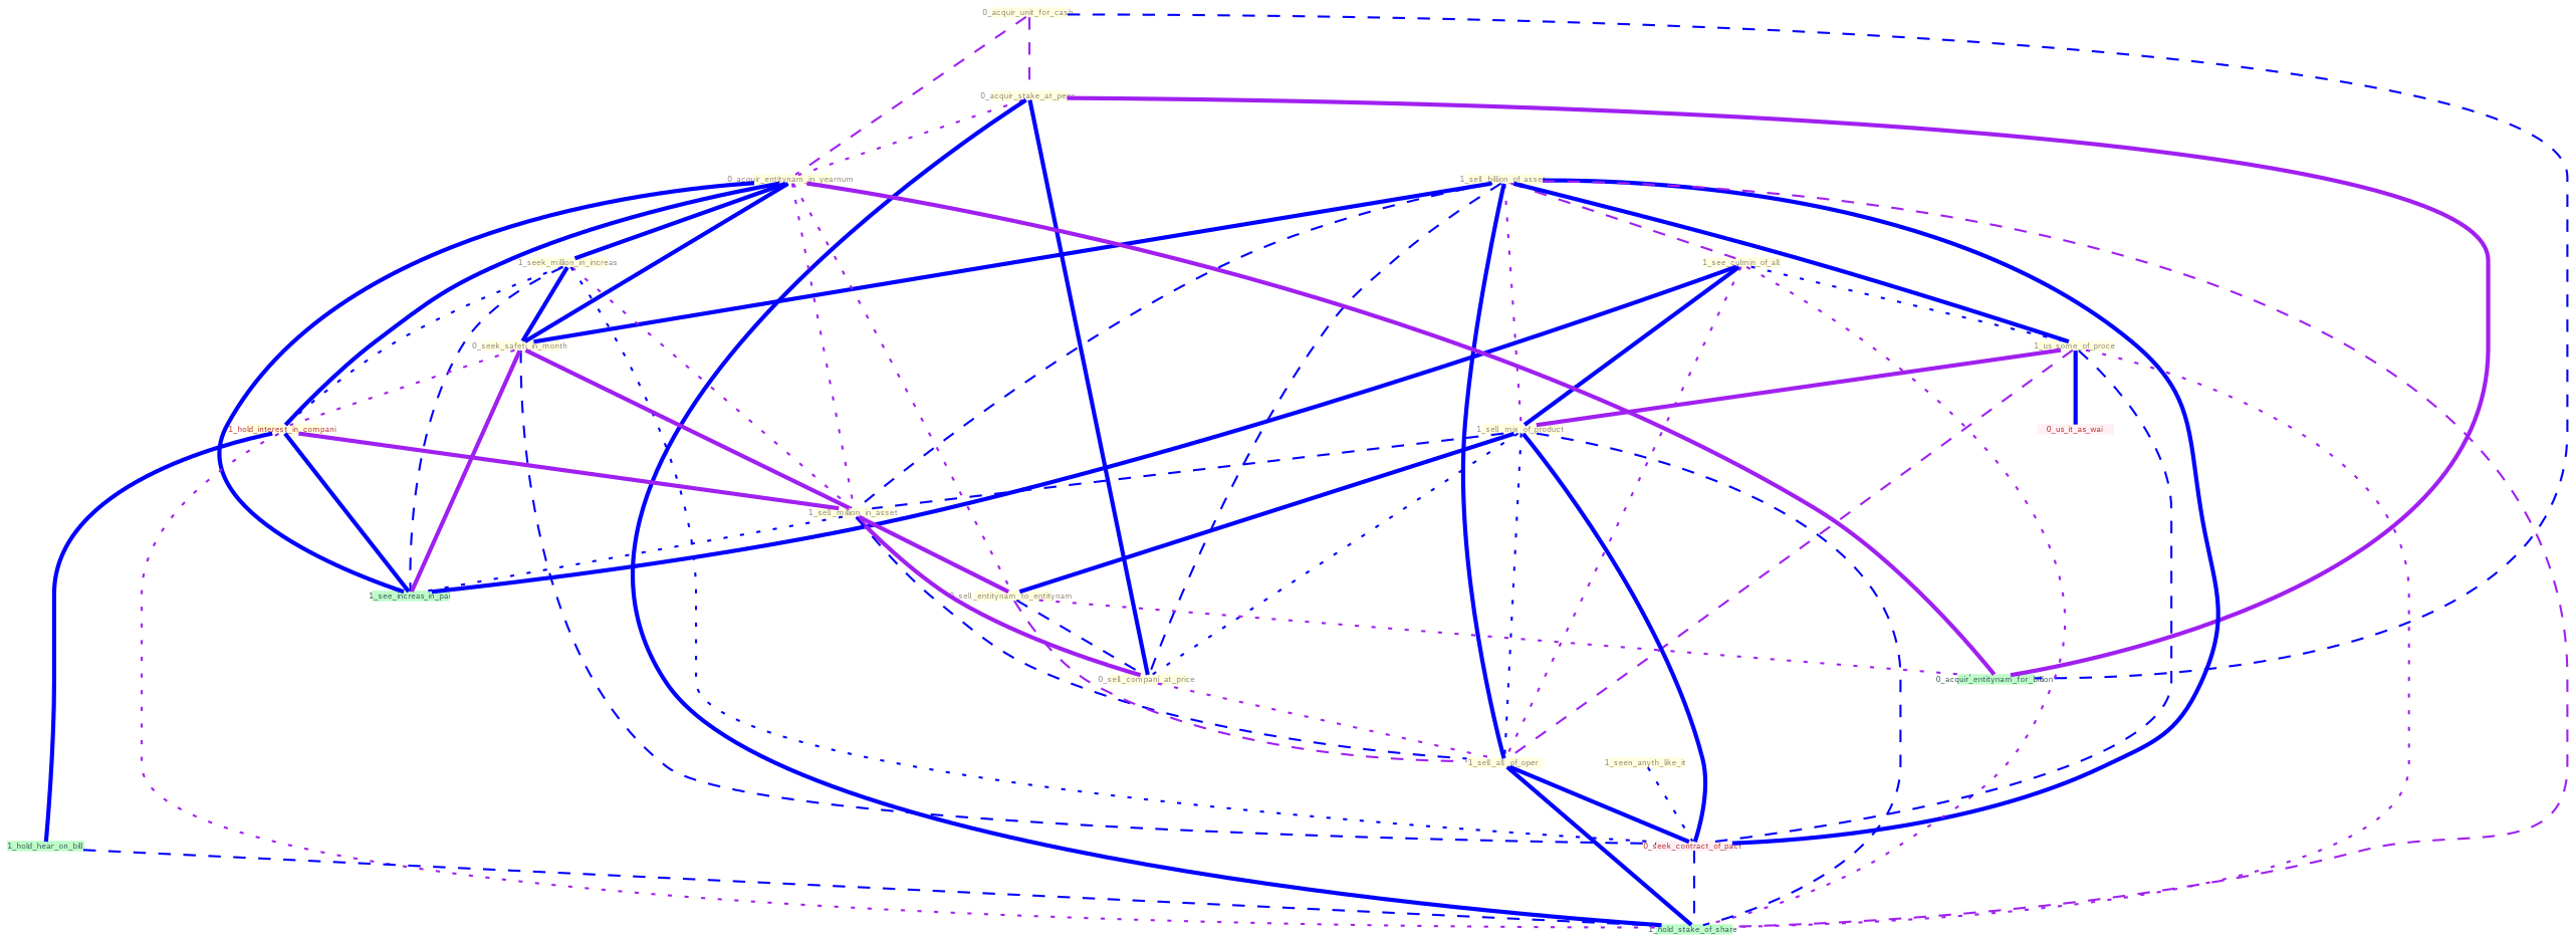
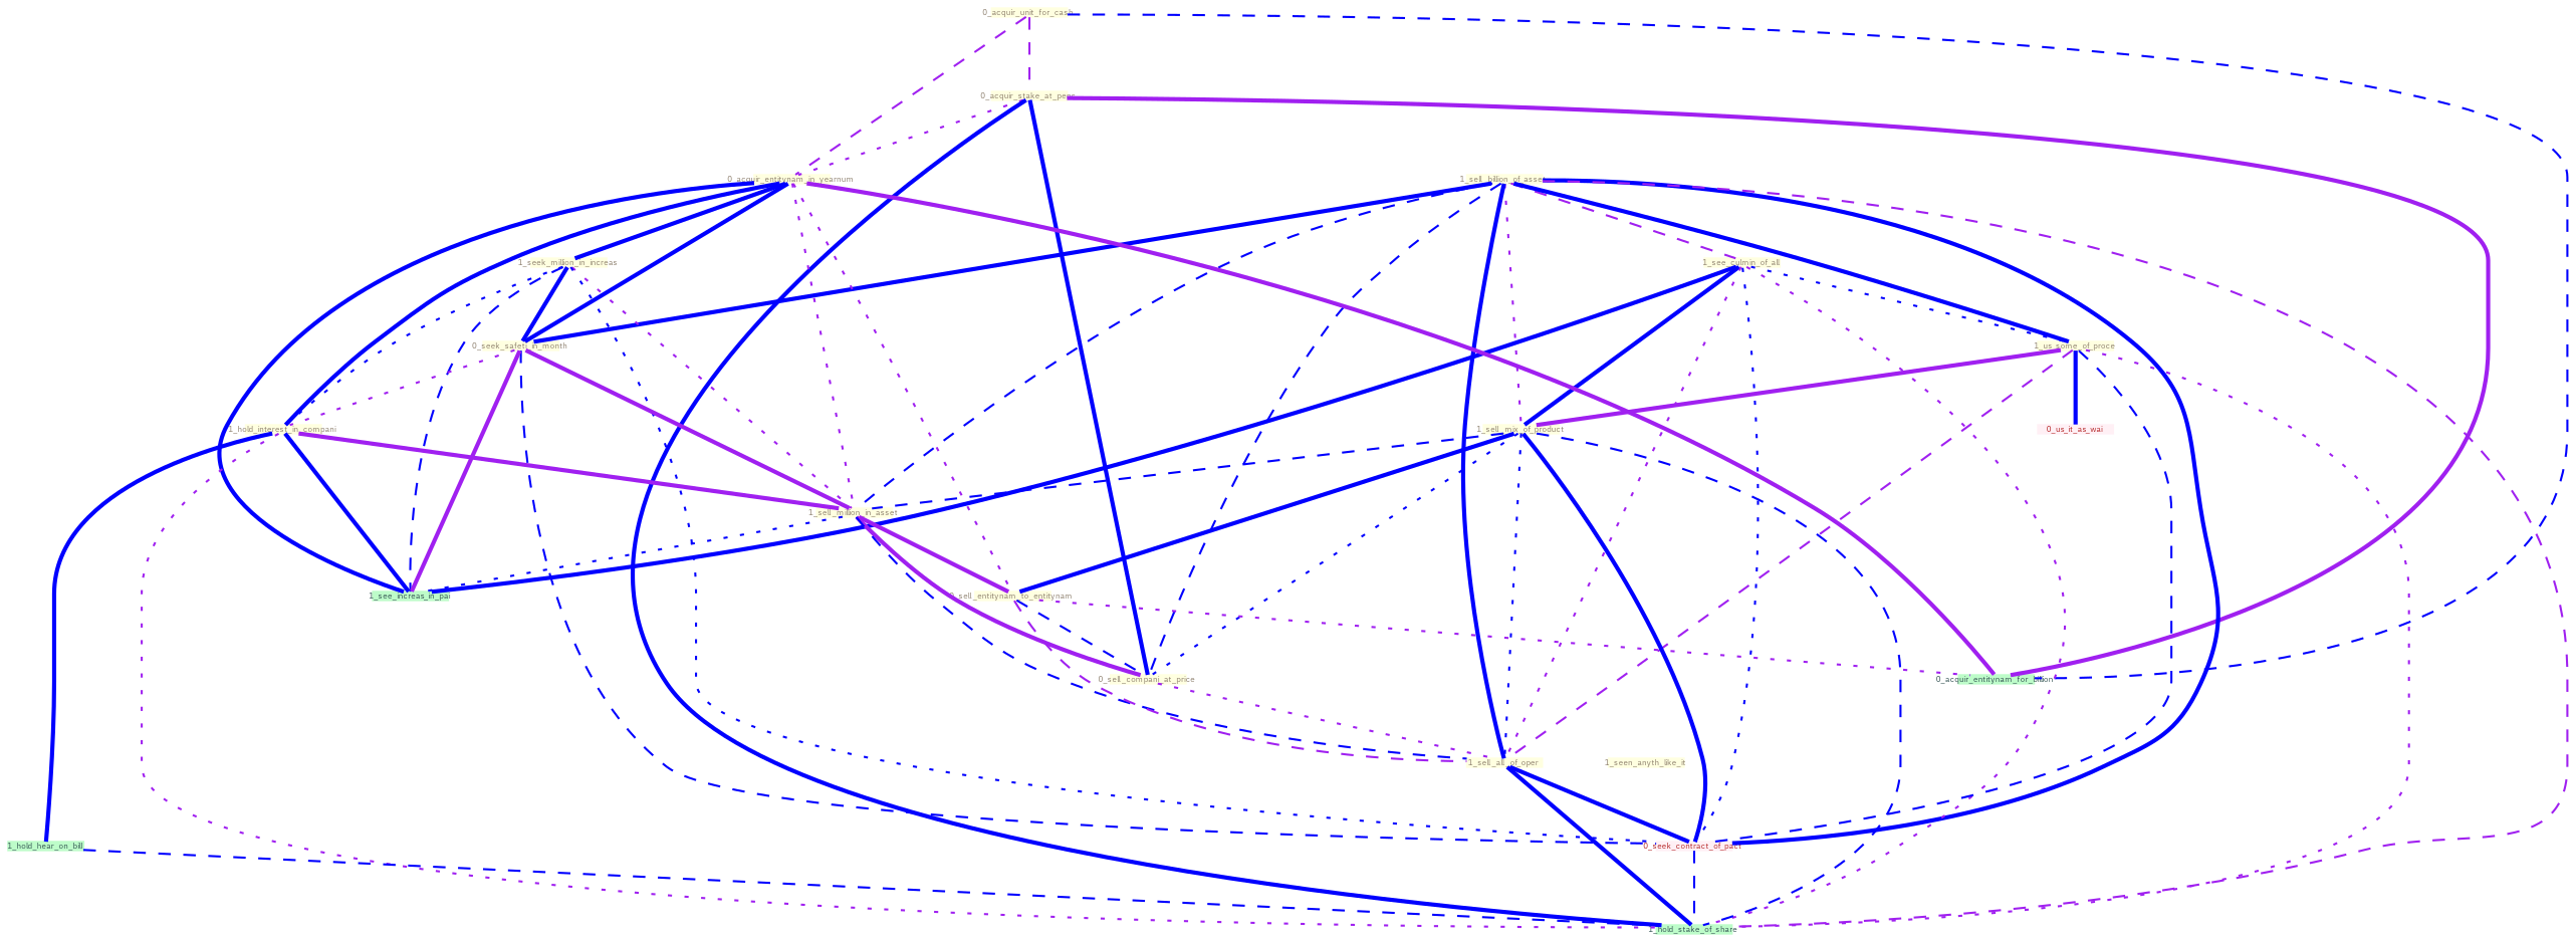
  graph {
    fontname="IBM Plex Sans"
    node [color="#ffffe0" fixedsize=true fontcolor="#8b7d6b" fontname="IBM Plex Sans" fontsize=4 shape=polygon style=filled]
    edge [color=blue fontname="IBM Plex Sans" style=bold w=1]
    "0_acquir_unit_for_cash " [height=.06 width=.5]
    "0_acquir_stake_at_penc " [height=.06 width=.5]
    "1_sell_billion_of_asset " [height=.06 width=.5]
    "1_see_culmin_of_all " [height=.06 width=.5]
    "0_acquir_entitynam_in_yearnum " [height=.06 width=.5]
    "1_us_some_of_proce " [height=.06 width=.5]
    "1_seek_million_in_increas " [height=.06 width=.5]
    "0_seek_safeti_in_month " [height=.06 width=.5]
-   "1_hold_interest_in_compani " [fontcolor="#b22222" height=.06 width=.5]
+   "1_hold_interest_in_compani " [height=.06 width=.5]
    "1_sell_mix_of_product " [height=.06 width=.5]
    "1_sell_million_in_asset " [height=.06 width=.5]
    "1_seen_anyth_like_it " [height=.06 width=.5]
    "0_sell_entitynam_to_entitynam " [height=.06 width=.5]
    "0_sell_compani_at_price " [height=.06 width=.5]
    "1_sell_all_of_oper " [height=.06 width=.5]
    "0_seek_contract_of_pact " [color="#fff0f5" fontcolor="#b22222" height=.06 width=.5]
    "0_us_it_as_wai " [color="#fff0f5" fontcolor="#b22222" height=.06 width=.5]
    "0_acquir_entitynam_for_billion " [color="#BDFCC9" fontcolor="#2f4f4f" height=.06 width=.5]
    "1_hold_stake_of_share " [color="#BDFCC9" fontcolor="#2f4f4f" height=.06 width=.5]
    "1_see_increas_in_pai " [color="#BDFCC9" fontcolor="#2f4f4f" height=.06 width=.5]
    "1_hold_hear_on_bill " [color="#BDFCC9" fontcolor="#2f4f4f" height=.06 width=.5]
    subgraph sub_1 {
      "0_acquir_unit_for_cash "
      "0_acquir_stake_at_penc "
      "1_sell_billion_of_asset "
      "1_see_culmin_of_all "
      "0_acquir_entitynam_in_yearnum "
      "1_us_some_of_proce "
      "1_seek_million_in_increas "
      "0_seek_safeti_in_month "
      "1_hold_interest_in_compani "
      "1_sell_mix_of_product "
      "1_sell_million_in_asset "
      "1_seen_anyth_like_it "
      "0_sell_entitynam_to_entitynam "
      "0_sell_compani_at_price "
      "1_sell_all_of_oper "
    }
    subgraph sub_2 {
      "0_seek_contract_of_pact "
      "0_us_it_as_wai "
    }
    "0_acquir_unit_for_cash " -- "0_acquir_stake_at_penc " [color=purple style=dashed]
    "0_acquir_unit_for_cash " -- "0_acquir_entitynam_in_yearnum " [color=purple style=dashed]
    "0_acquir_unit_for_cash " -- "0_acquir_entitynam_for_billion " [style=dashed w=2]
    "0_acquir_stake_at_penc " -- "0_acquir_entitynam_in_yearnum " [color=purple style=dotted]
    "0_acquir_stake_at_penc " -- "0_sell_compani_at_price "
    "0_acquir_stake_at_penc " -- "0_acquir_entitynam_for_billion " [color=purple]
    "0_acquir_stake_at_penc " -- "1_hold_stake_of_share "
    "1_sell_billion_of_asset " -- "1_see_culmin_of_all " [color=purple style=dashed]
    "1_sell_billion_of_asset " -- "1_us_some_of_proce "
    "1_sell_billion_of_asset " -- "0_seek_safeti_in_month "
    "1_sell_billion_of_asset " -- "1_sell_mix_of_product " [color=purple style=dotted w=2]
    "1_sell_billion_of_asset " -- "1_sell_million_in_asset " [style=dashed w=2]
    "1_sell_billion_of_asset " -- "0_sell_compani_at_price " [style=dashed]
    "1_sell_billion_of_asset " -- "1_sell_all_of_oper " [w=2]
    "1_sell_billion_of_asset " -- "0_seek_contract_of_pact "
    "1_sell_billion_of_asset " -- "1_hold_stake_of_share " [color=purple style=dashed]
    "1_see_culmin_of_all " -- "1_us_some_of_proce " [style=dotted]
    "1_see_culmin_of_all " -- "1_sell_mix_of_product "
    "1_see_culmin_of_all " -- "1_sell_all_of_oper " [color=purple style=dotted]
-   "1_seen_anyth_like_it " -- "0_seek_contract_of_pact " [style=dotted]
+   "1_see_culmin_of_all " -- "0_seek_contract_of_pact " [style=dotted]
    "1_see_culmin_of_all " -- "1_hold_stake_of_share " [color=purple style=dotted]
    "1_see_culmin_of_all " -- "1_see_increas_in_pai "
    "0_acquir_entitynam_in_yearnum " -- "1_seek_million_in_increas "
    "0_acquir_entitynam_in_yearnum " -- "0_seek_safeti_in_month "
    "0_acquir_entitynam_in_yearnum " -- "1_hold_interest_in_compani "
    "0_acquir_entitynam_in_yearnum " -- "1_sell_million_in_asset " [color=purple style=dotted]
    "0_acquir_entitynam_in_yearnum " -- "0_sell_entitynam_to_entitynam " [color=purple style=dotted]
    "0_acquir_entitynam_in_yearnum " -- "0_acquir_entitynam_for_billion " [color=purple w=2]
    "0_acquir_entitynam_in_yearnum " -- "1_see_increas_in_pai "
    "1_us_some_of_proce " -- "1_sell_mix_of_product " [color=purple]
    "1_us_some_of_proce " -- "1_sell_all_of_oper " [color=purple style=dashed]
    "1_us_some_of_proce " -- "0_seek_contract_of_pact " [style=dashed]
    "1_us_some_of_proce " -- "0_us_it_as_wai "
    "1_us_some_of_proce " -- "1_hold_stake_of_share " [color=purple style=dotted]
    "1_seek_million_in_increas " -- "0_seek_safeti_in_month " [w=2]
    "1_seek_million_in_increas " -- "1_hold_interest_in_compani " [style=dotted]
    "1_seek_million_in_increas " -- "1_sell_million_in_asset " [color=purple style=dotted w=2]
    "1_seek_million_in_increas " -- "0_seek_contract_of_pact " [style=dotted]
    "1_seek_million_in_increas " -- "1_see_increas_in_pai " [style=dashed]
    "0_seek_safeti_in_month " -- "1_hold_interest_in_compani " [color=purple style=dotted]
    "0_seek_safeti_in_month " -- "1_sell_million_in_asset " [color=purple]
    "0_seek_safeti_in_month " -- "0_seek_contract_of_pact " [style=dashed]
    "0_seek_safeti_in_month " -- "1_see_increas_in_pai " [color=purple]
    "1_hold_interest_in_compani " -- "1_sell_million_in_asset " [color=purple]
    "1_hold_interest_in_compani " -- "1_hold_stake_of_share " [color=purple style=dotted]
    "1_hold_interest_in_compani " -- "1_see_increas_in_pai "
    "1_hold_interest_in_compani " -- "1_hold_hear_on_bill "
    "1_sell_mix_of_product " -- "1_sell_million_in_asset " [style=dashed]
    "1_sell_mix_of_product " -- "0_sell_entitynam_to_entitynam "
    "1_sell_mix_of_product " -- "0_sell_compani_at_price " [style=dotted]
    "1_sell_mix_of_product " -- "1_sell_all_of_oper " [style=dotted w=2]
    "1_sell_mix_of_product " -- "0_seek_contract_of_pact "
    "1_sell_mix_of_product " -- "1_hold_stake_of_share " [style=dashed]
    "1_sell_million_in_asset " -- "0_sell_entitynam_to_entitynam " [color=purple]
    "1_sell_million_in_asset " -- "0_sell_compani_at_price " [color=purple]
    "1_sell_million_in_asset " -- "1_sell_all_of_oper " [style=dashed]
    "1_sell_million_in_asset " -- "1_see_increas_in_pai " [style=dotted]
    "0_sell_entitynam_to_entitynam " -- "0_sell_compani_at_price " [style=dashed]
    "0_sell_entitynam_to_entitynam " -- "1_sell_all_of_oper " [color=purple style=dashed]
    "0_sell_entitynam_to_entitynam " -- "0_acquir_entitynam_for_billion " [color=purple style=dotted]
    "0_sell_compani_at_price " -- "1_sell_all_of_oper " [color=purple style=dotted]
    "1_sell_all_of_oper " -- "0_seek_contract_of_pact "
    "1_sell_all_of_oper " -- "1_hold_stake_of_share "
    "0_seek_contract_of_pact " -- "1_hold_stake_of_share " [style=dashed]
    "1_hold_hear_on_bill " -- "1_hold_stake_of_share " [style=dashed]
  }
